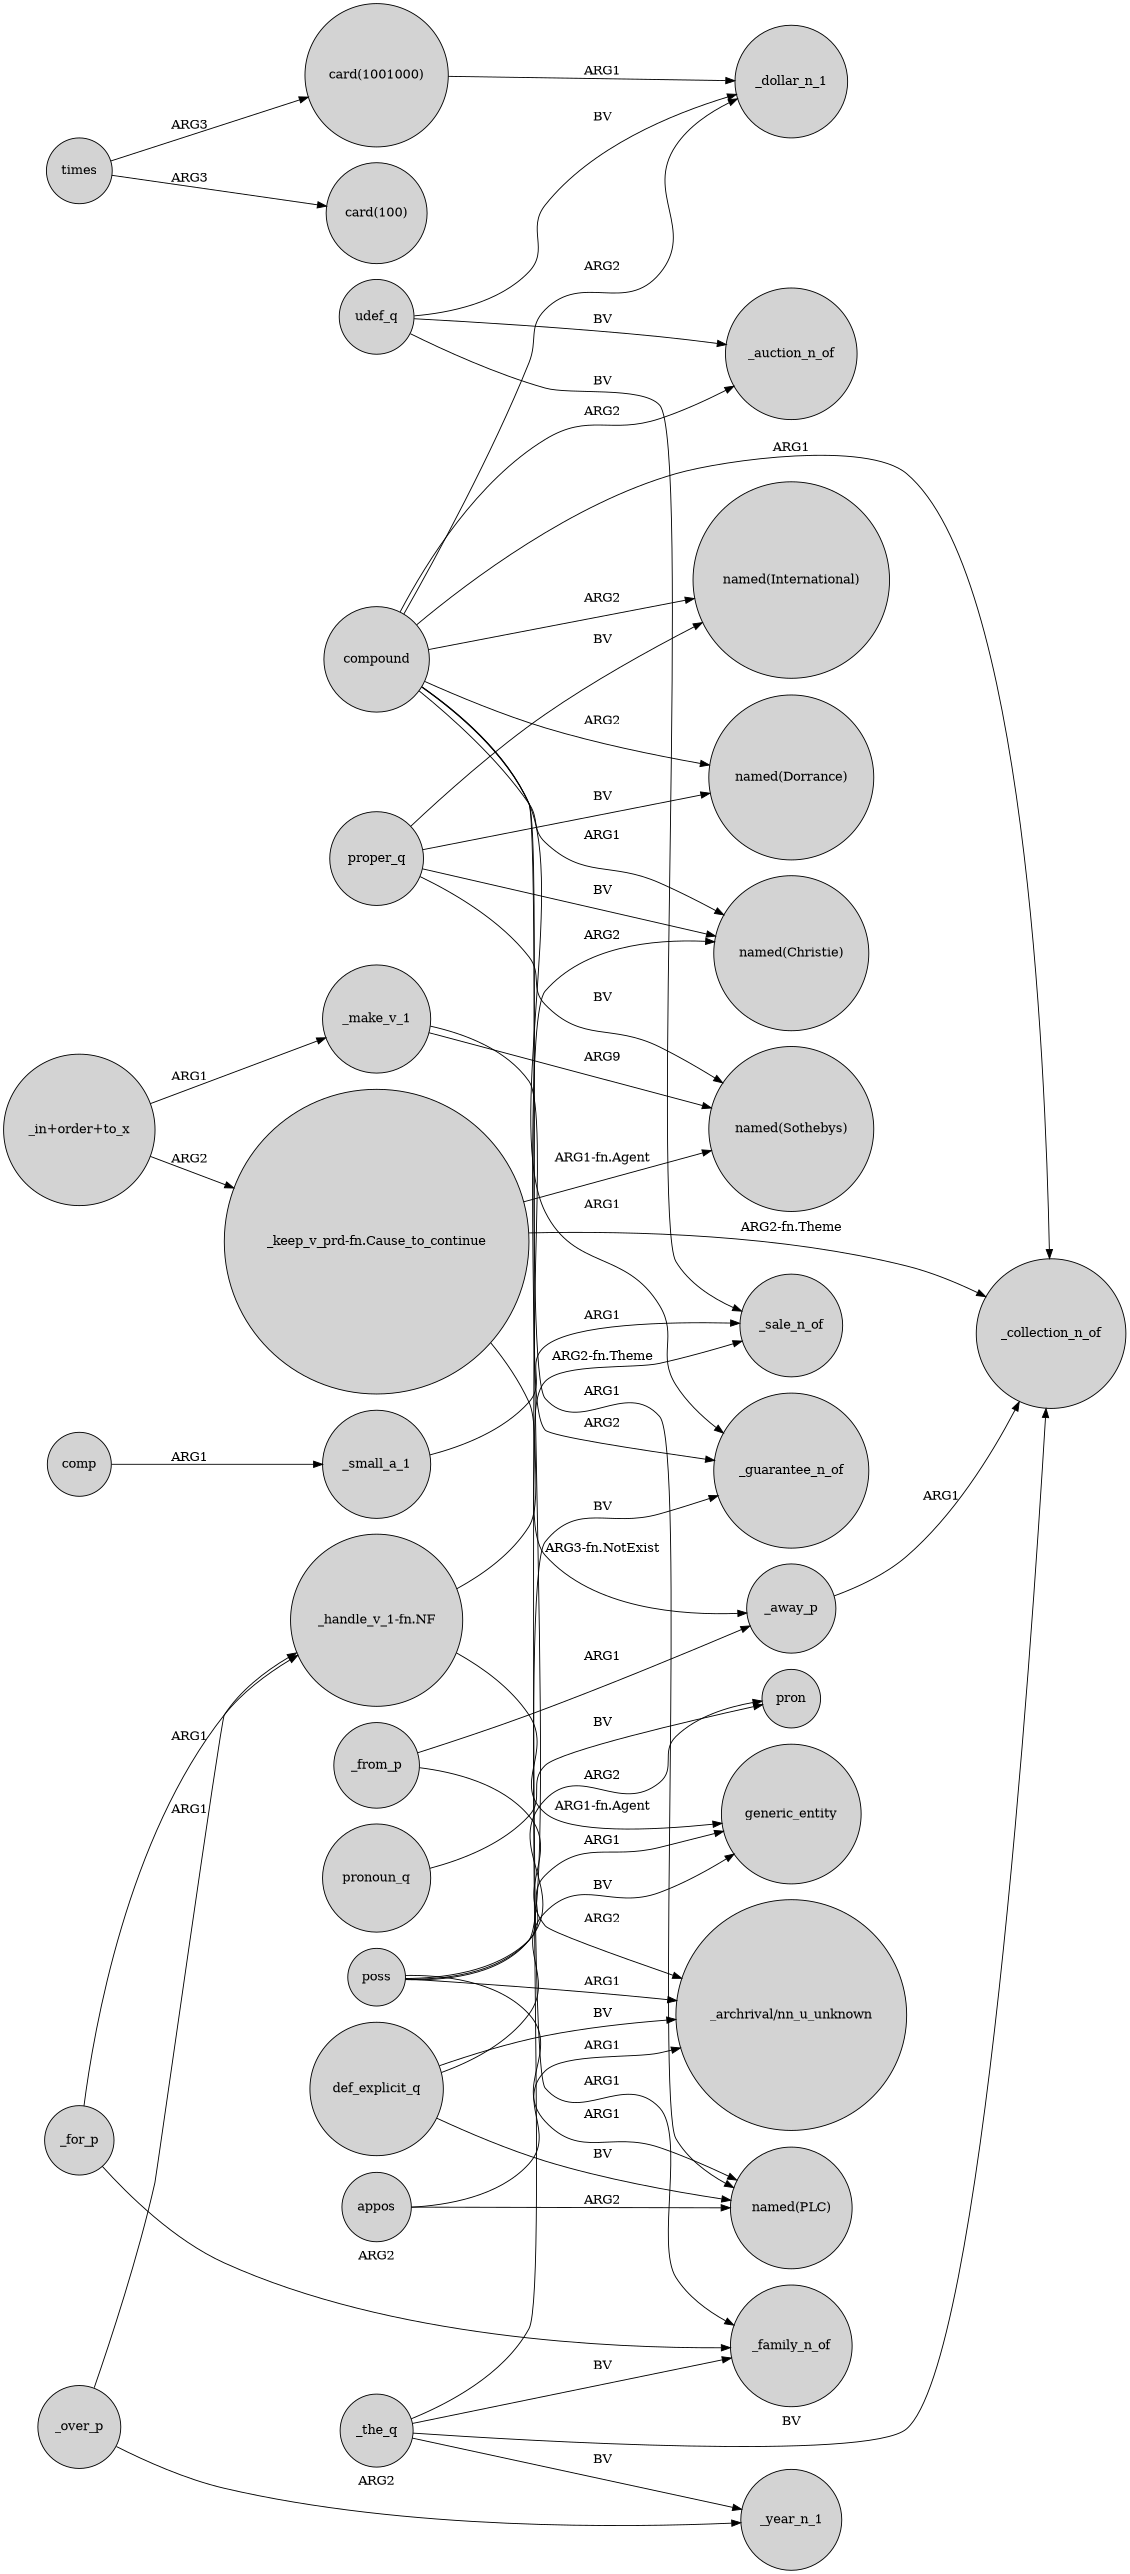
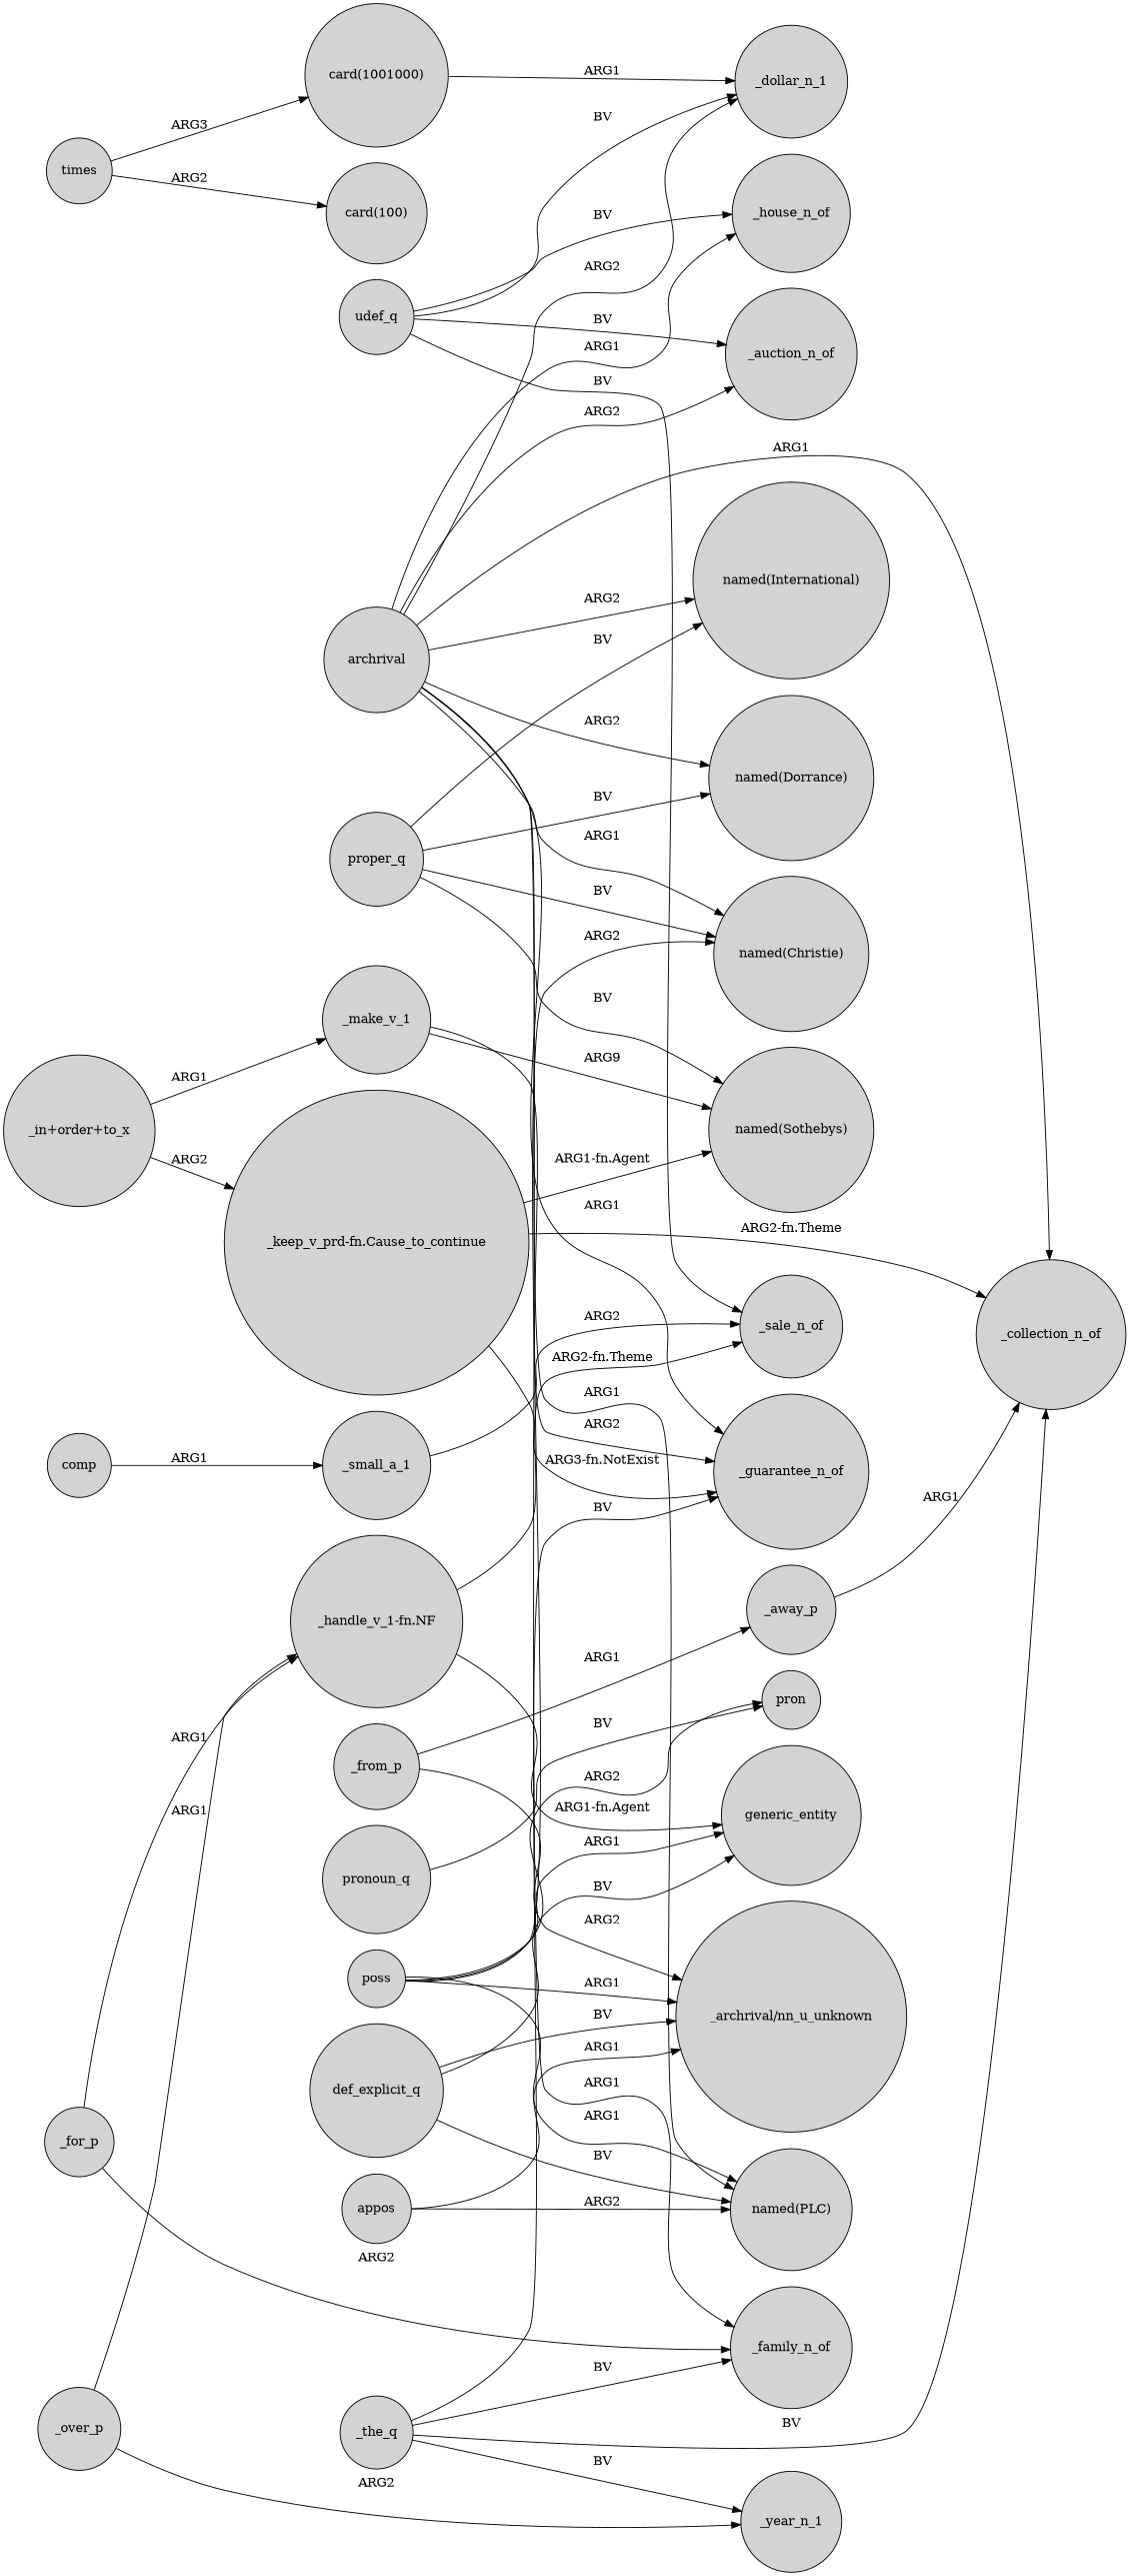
  digraph {
    rankdir=LR
    node [shape=circle style=filled]
    n1 [label="card(1001000)"]
    _dollar_n_1
-   compound
+   compound [label=archrival]
    "named(Christie)"
    _family_n_of
    "named(PLC)"
    _auction_n_of
    _guarantee_n_of
    "named(Dorrance)"
+   _house_n_of
    "named(International)"
    _collection_n_of
    proper_q
    "named(Sothebys)"
    _make_v_1
    appos
    "_archrival/nn_u_unknown"
    times
    "card(100)"
    poss
    pron
    generic_entity
    _for_p
    "_handle_v_1-fn.NF"
    _sale_n_of
    "_in+order+to_x"
    "_keep_v_prd-fn.Cause_to_continue"
    _away_p
    _over_p
    _year_n_1
    _small_a_1
    def_explicit_q
    _the_q
    udef_q
    _from_p
    pronoun_q
    comp
    n1 -> _dollar_n_1 [label=ARG1]
    compound -> _dollar_n_1 [label=ARG2]
    compound -> "named(Christie)" [label=ARG1]
    compound -> _family_n_of [label=ARG1]
    compound -> "named(PLC)" [label=ARG1]
    compound -> _auction_n_of [label=ARG2]
    compound -> _guarantee_n_of [label=ARG1]
    compound -> "named(Dorrance)" [label=ARG2]
+   compound -> _house_n_of [label=ARG1]
    compound -> "named(International)" [label=ARG2]
    compound -> _collection_n_of [label=ARG1]
    proper_q -> "named(Christie)" [label=BV]
    proper_q -> "named(Dorrance)" [label=BV]
    proper_q -> "named(International)" [label=BV]
    proper_q -> "named(Sothebys)" [label=BV]
    _make_v_1 -> _guarantee_n_of [label=ARG2]
    _make_v_1 -> "named(Sothebys)" [label=ARG9]
    appos -> "named(PLC)" [label=ARG2]
    appos -> "_archrival/nn_u_unknown" [label=ARG1]
    times -> n1 [label=ARG3]
-   times -> "card(100)" [label=ARG3]
+   times -> "card(100)" [label=ARG2]
    poss -> "named(Christie)" [label=ARG2]
    poss -> "named(PLC)" [label=ARG1]
    poss -> "_archrival/nn_u_unknown" [label=ARG1]
    poss -> pron [label=ARG2]
    poss -> generic_entity [label=ARG1]
    _for_p -> _family_n_of [label=ARG2]
    _for_p -> "_handle_v_1-fn.NF" [label=ARG1]
    "_handle_v_1-fn.NF" -> generic_entity [label="ARG1-fn.Agent"]
    "_handle_v_1-fn.NF" -> _sale_n_of [label="ARG2-fn.Theme"]
    "_in+order+to_x" -> _make_v_1 [label=ARG1]
    "_in+order+to_x" -> "_keep_v_prd-fn.Cause_to_continue" [label=ARG2]
    "_keep_v_prd-fn.Cause_to_continue" -> _collection_n_of [label="ARG2-fn.Theme"]
    "_keep_v_prd-fn.Cause_to_continue" -> "named(Sothebys)" [label="ARG1-fn.Agent"]
-   "_keep_v_prd-fn.Cause_to_continue" -> _away_p [label="ARG3-fn.NotExist"]
+   "_keep_v_prd-fn.Cause_to_continue" -> _guarantee_n_of [label="ARG3-fn.NotExist"]
    _away_p -> _collection_n_of [label=ARG1]
    _over_p -> "_handle_v_1-fn.NF" [label=ARG1]
    _over_p -> _year_n_1 [label=ARG2]
-   _small_a_1 -> _sale_n_of [label=ARG1]
+   _small_a_1 -> _sale_n_of [label=ARG2]
    def_explicit_q -> "named(PLC)" [label=BV]
    def_explicit_q -> "_archrival/nn_u_unknown" [label=BV]
    def_explicit_q -> generic_entity [label=BV]
    _the_q -> _family_n_of [label=BV]
    _the_q -> _guarantee_n_of [label=BV]
    _the_q -> _collection_n_of [label=BV]
    _the_q -> _year_n_1 [label=BV]
    udef_q -> _dollar_n_1 [label=BV]
    udef_q -> _auction_n_of [label=BV]
+   udef_q -> _house_n_of [label=BV]
    udef_q -> _sale_n_of [label=BV]
    _from_p -> "_archrival/nn_u_unknown" [label=ARG2]
    _from_p -> _away_p [label=ARG1]
    pronoun_q -> pron [label=BV]
    comp -> _small_a_1 [label=ARG1]
  }
